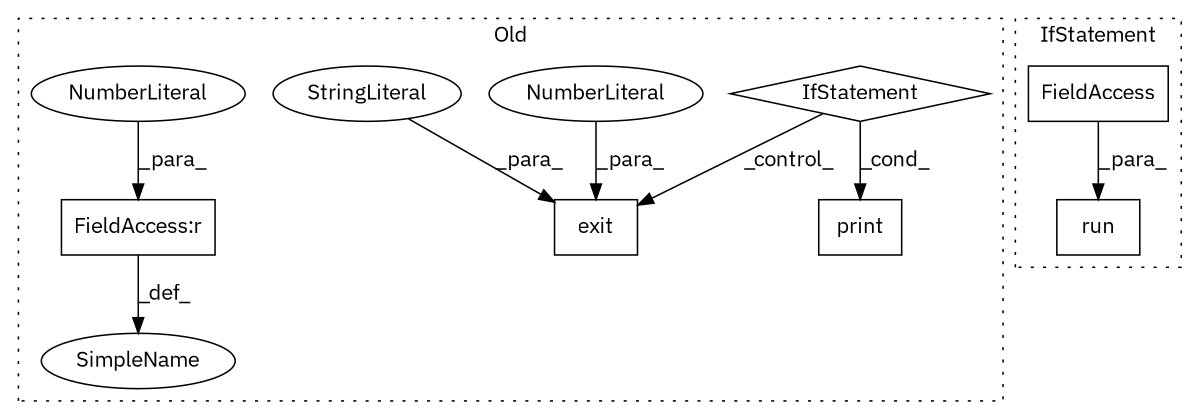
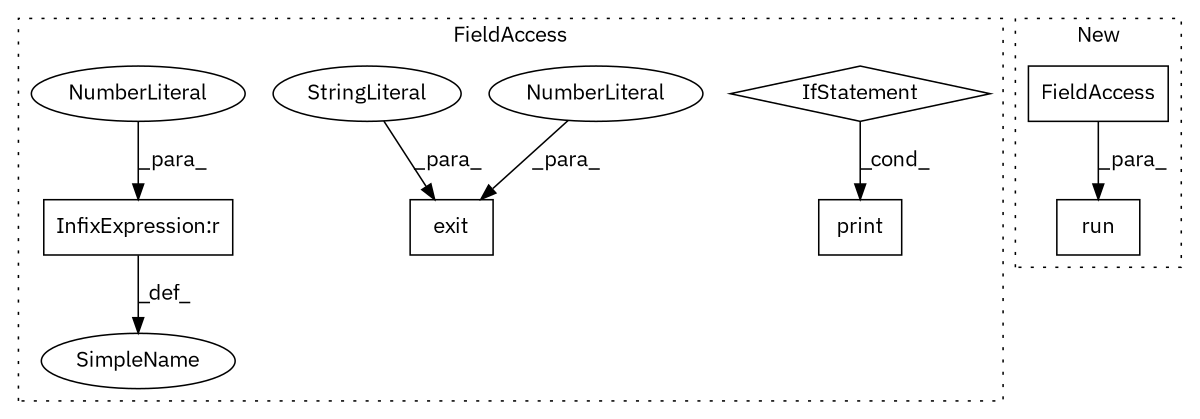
  digraph {
    fontname="IBM Plex Sans"
    node [a=32 fontname="IBM Plex Sans" l=1 shape=box]
    edge [fontname="IBM Plex Sans"]
    n1 [l="5,1" label=exit s="4124,4130"]
    n2 [a=25 l="4,2" label=IfStatement s="3970,4034" shape=diamond]
    n3 [a=34 label=NumberLiteral s=4129 shape=ellipse]
    n4 [a=42 label=SimpleName shape=ellipse l=""]
-   n5 [a=27 l=3 label="FieldAccess:r" s=3996]
+   n5 [a=27 l=3 label="InfixExpression:r" s=3996]
    n6 [a=34 label=NumberLiteral s=3999 shape=ellipse]
    n7 [l="6,1" label=print s="4046,4109"]
    n8 [a=45 l=57 label=StringLiteral s=4052 shape=ellipse]
    n9 [l="4,1" label=run s="5898,5961"]
    n10 [a=22 l=8 label=FieldAccess s=5953]
    subgraph cluster_1 {
-     label=Old
+     label=FieldAccess
      style=dotted
      n1
      n2
      n3
      n4
      n5
      n6
      n7
      n8
    }
    subgraph cluster_2 {
-     label=IfStatement
+     label=New
      style=dotted
      n9
      n10
    }
-   n2 -> n1 [label=_control_]
    n2 -> n7 [label=_cond_]
    n3 -> n1 [label=_para_]
    n5 -> n4 [label=_def_]
    n6 -> n5 [label=_para_]
    n8 -> n1 [label=_para_]
    n10 -> n9 [label=_para_]
  }
